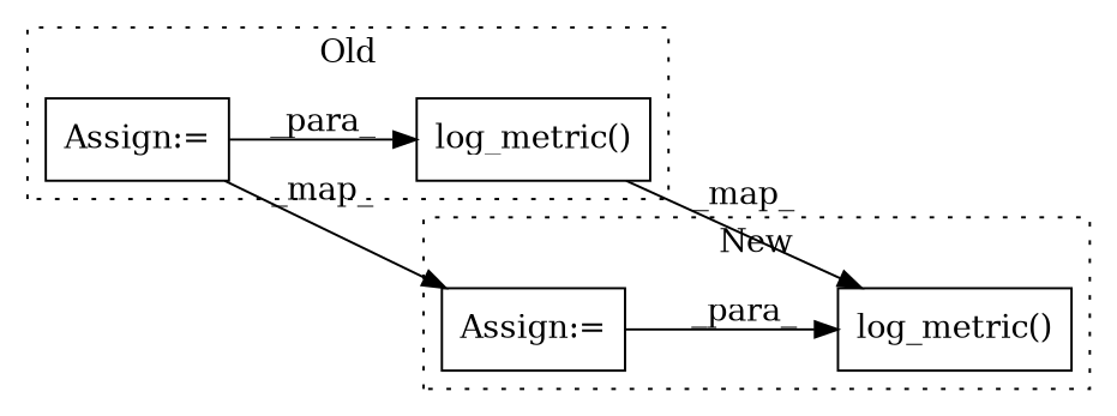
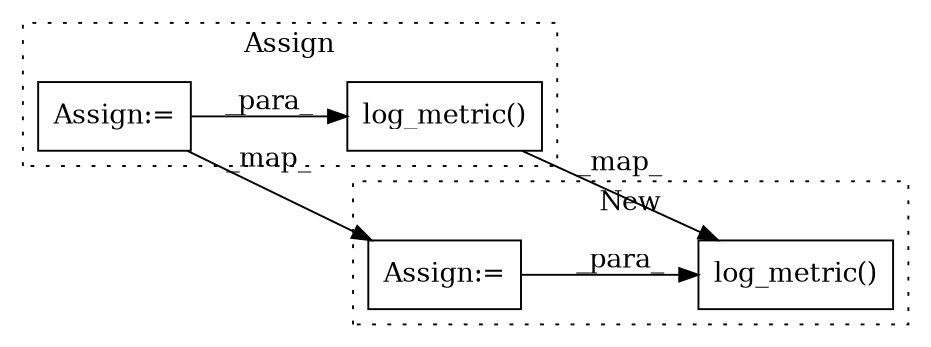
  digraph {
    rankdir=LR
    node [a=75 l="18,1" shape=box]
    n1 [label="log_metric()" s="5973,6009"]
    n2 [a=68 l=3 label="Assign:=" s=5462]
    n3 [label="log_metric()" s="7878,7913"]
    n4 [a=68 l=3 label="Assign:=" s=7510]
    subgraph cluster_1 {
-     label=Old
+     label=Assign
      style=dotted
      n1
      n2
    }
    subgraph cluster_2 {
      label=New
      style=dotted
      n3
      n4
    }
    n1 -> n3 [label=_map_]
    n2 -> n1 [label=_para_]
    n2 -> n4 [label=_map_]
    n4 -> n3 [label=_para_]
  }
